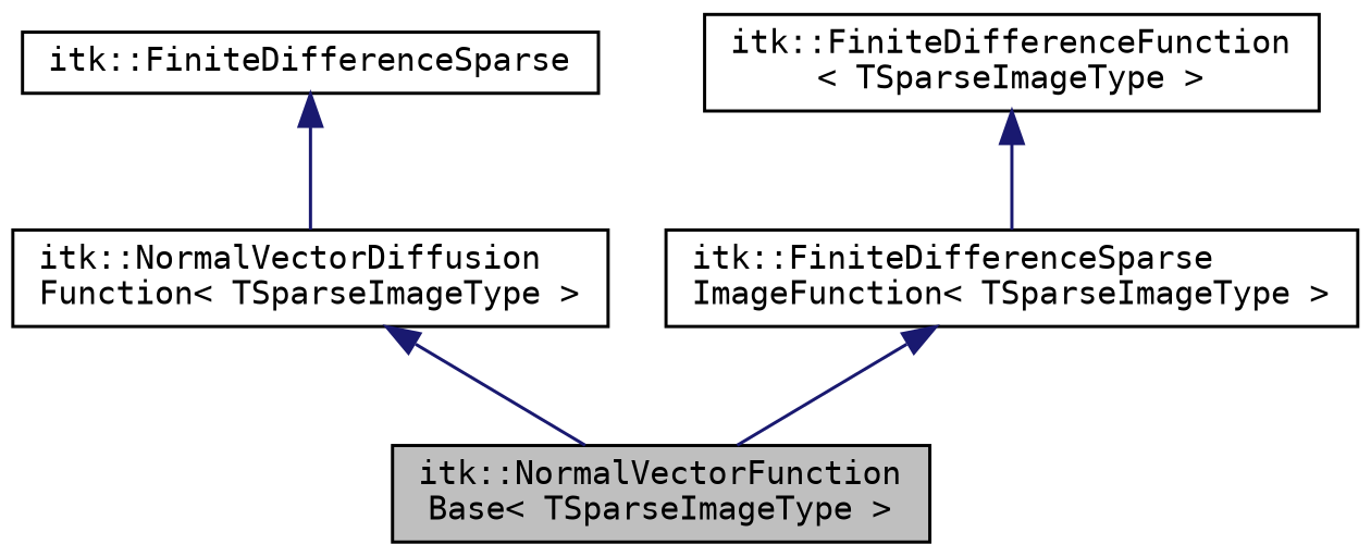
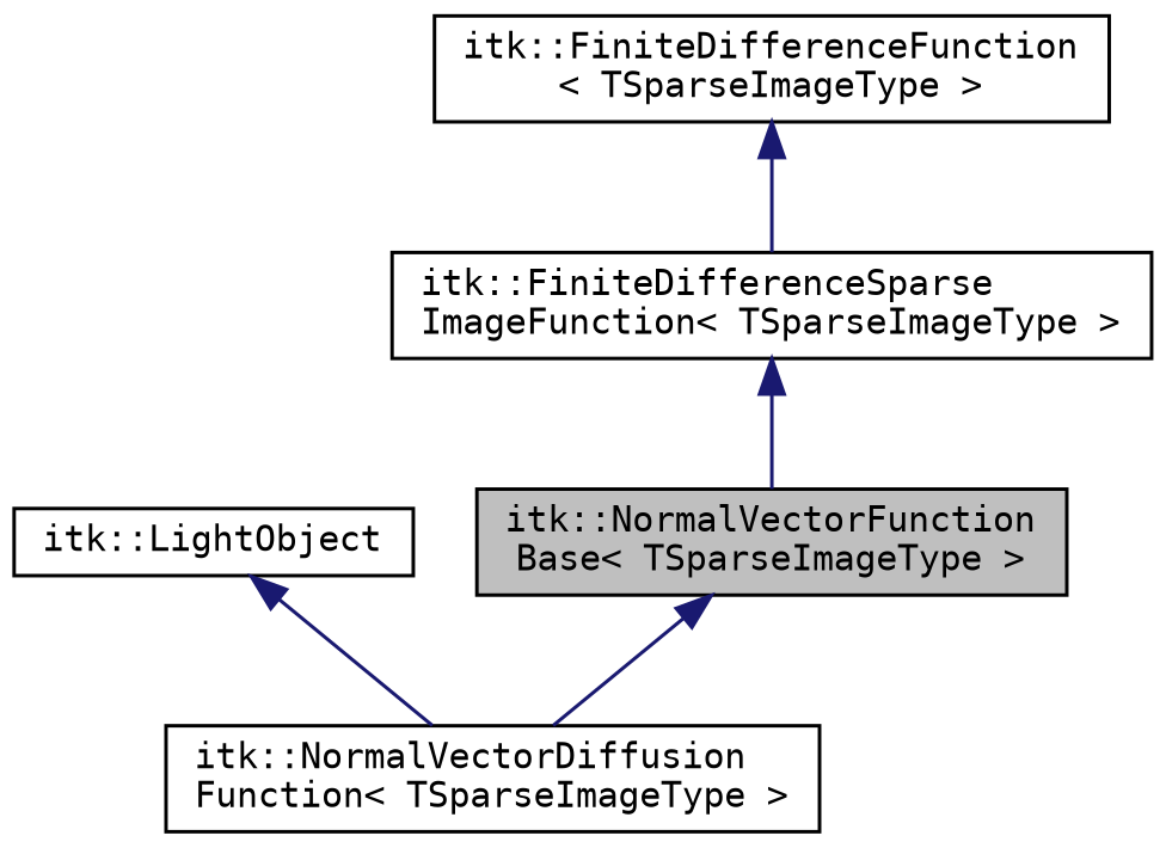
  digraph {
    fontname="DejaVu Sans Mono"
    node [color=black fillcolor=white fontname="DejaVu Sans Mono" fontsize=10 shape=record style=filled]
    edge [color=midnightblue dir=back fontname="DejaVu Sans Mono" fontsize=10 labelfontname=Helvetica labelfontsize=10 style=solid]
    n1 [fillcolor=grey75 fontcolor=black height=0.2 label="itk::NormalVectorFunction\lBase\< TSparseImageType \>" width=0.4]
    n2 [height=0.2 label="itk::NormalVectorDiffusion\lFunction\< TSparseImageType \>" width=0.4]
    n3 [height=0.2 label="itk::FiniteDifferenceSparse\lImageFunction\< TSparseImageType \>" width=0.4]
    n4 [height=0.2 label="itk::FiniteDifferenceFunction\l\< TSparseImageType \>" width=0.4]
-   n5 [height=0.2 label="itk::FiniteDifferenceSparse" width=0.4]
-   n2 -> n1
+   n5 [height=0.2 label="itk::LightObject" width=0.4]
+   n1 -> n2
    n3 -> n1
    n4 -> n3
    n5 -> n2
  }
